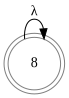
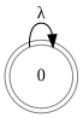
  digraph {
    rankdir=LR
    fontname="Liberation Serif"
-   0 [color="#808080" shape=doublecircle fontname="Liberation Serif" label=8]
+   0 [color="#808080" shape=doublecircle fontname="Liberation Serif"]
    0 -> 0 [label="λ" fontname="Liberation Serif"]
  }
